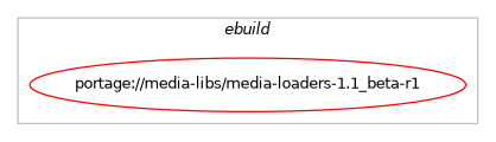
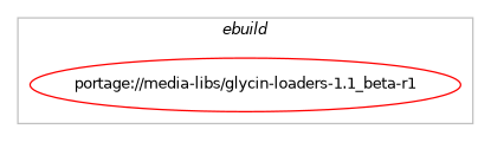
  digraph {
    compound=true
    concentrate=true
    fontname=Helvetica
    fontsize=10
    newrank=true
    rankdir=LR
    ranksep=1.5
-   n1 [color=red fontname=Helvetica fontsize=10 label="portage://media-libs/media-loaders-1.1_beta-r1" width=4]
+   n1 [color=red fontname=Helvetica fontsize=10 label="portage://media-libs/glycin-loaders-1.1_beta-r1" width=4]
    subgraph cluster_1 {
      color=gray
      label=<<i>ebuild</i>>
      n1
    }
    subgraph cluster_2 {
      color=gray
      label=<<i>dependencies</i>>
      subgraph cluster_3 {
        color=gray
        fillcolor="#eeeeee"
        label=<<i>compile</i>>
        style=filled
      }
      subgraph cluster_4 {
        color=gray
        fillcolor="#eeeeee"
        label=<<i>compile and run</i>>
        style=filled
      }
      subgraph cluster_5 {
        color=gray
        fillcolor="#eeeeee"
        label=<<i>run</i>>
        style=filled
      }
    }
    subgraph cluster_6 {
      color=gray
      label=<<i>candidates</i>>
      rank=same
    }
  }
